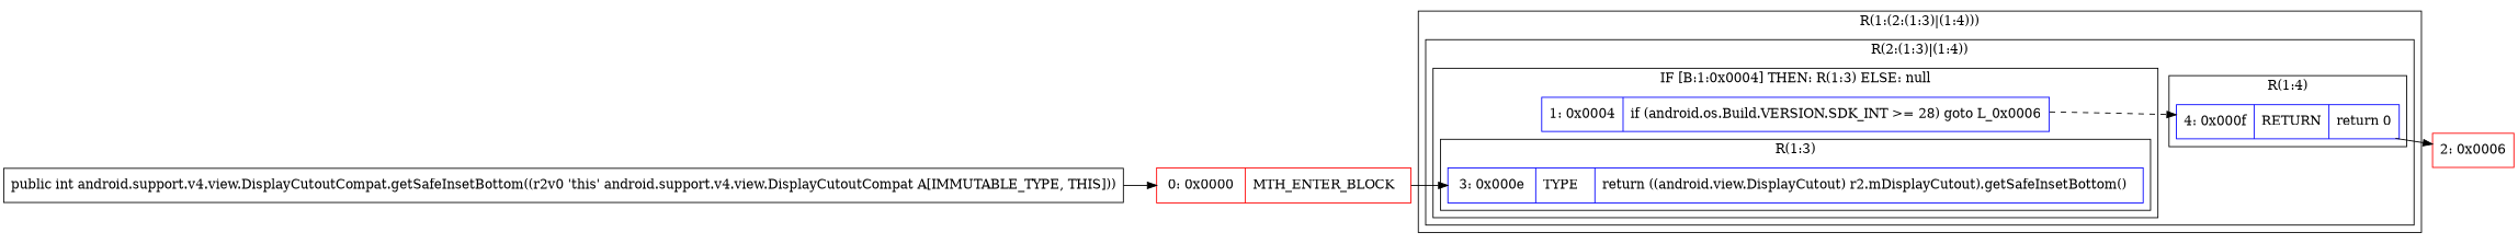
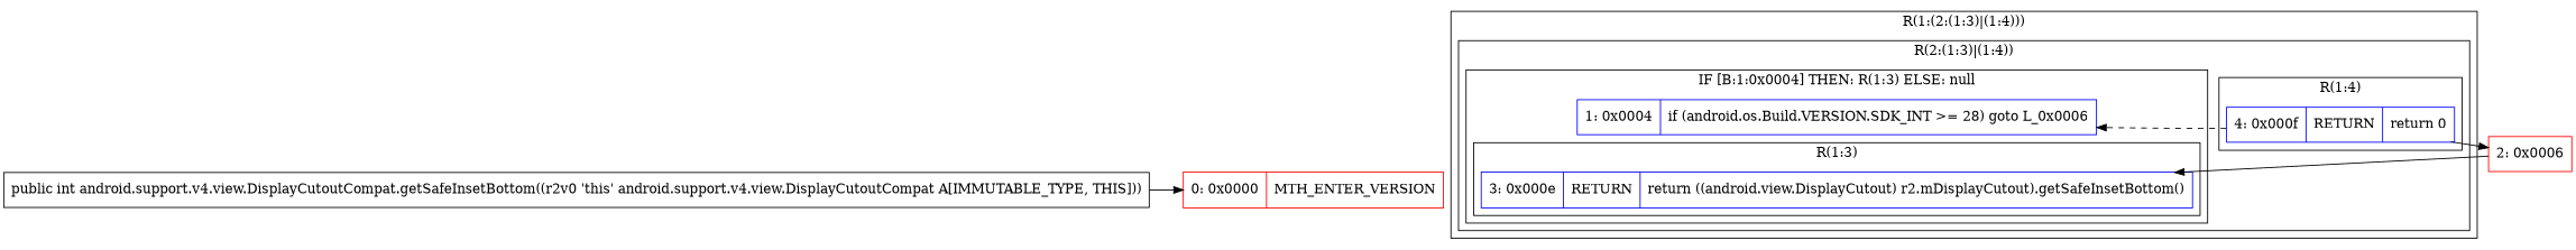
  digraph {
    rankdir=LR
    node [color=blue shape=record]
-   n1 [label="{3\:\ 0x000e|TYPE\l|return ((android.view.DisplayCutout) r2.mDisplayCutout).getSafeInsetBottom()\l}"]
+   n1 [label="{3\:\ 0x000e|RETURN\l|return ((android.view.DisplayCutout) r2.mDisplayCutout).getSafeInsetBottom()\l}"]
    n2 [label="{1\:\ 0x0004|if (android.os.Build.VERSION.SDK_INT \>= 28) goto L_0x0006\l}"]
    n3 [label="{4\:\ 0x000f|RETURN\l|return 0\l}"]
    n4 [color=red label="{2\:\ 0x0006}"]
-   n5 [color=red label="{0\:\ 0x0000|MTH_ENTER_BLOCK\l}"]
+   n5 [color=red label="{0\:\ 0x0000|MTH_ENTER_VERSION\l}"]
    n6 [label="{public int android.support.v4.view.DisplayCutoutCompat.getSafeInsetBottom((r2v0 'this' android.support.v4.view.DisplayCutoutCompat A[IMMUTABLE_TYPE, THIS])) }" color=""]
    subgraph cluster_1 {
      label="R(1:(2:(1:3)|(1:4)))"
      subgraph cluster_2 {
        label="R(2:(1:3)|(1:4))"
        subgraph cluster_3 {
          label="IF [B:1:0x0004] THEN: R(1:3) ELSE: null"
          n2
          subgraph cluster_4 {
            label="R(1:3)"
            n1
          }
        }
        subgraph cluster_5 {
          label="R(1:4)"
          n3
        }
      }
    }
-   n2 -> n3 [style=dashed]
+   n3 -> n2 [style=dashed]
    n3 -> n4
-   n5 -> n1
+   n4 -> n1
    n6 -> n5
  }
